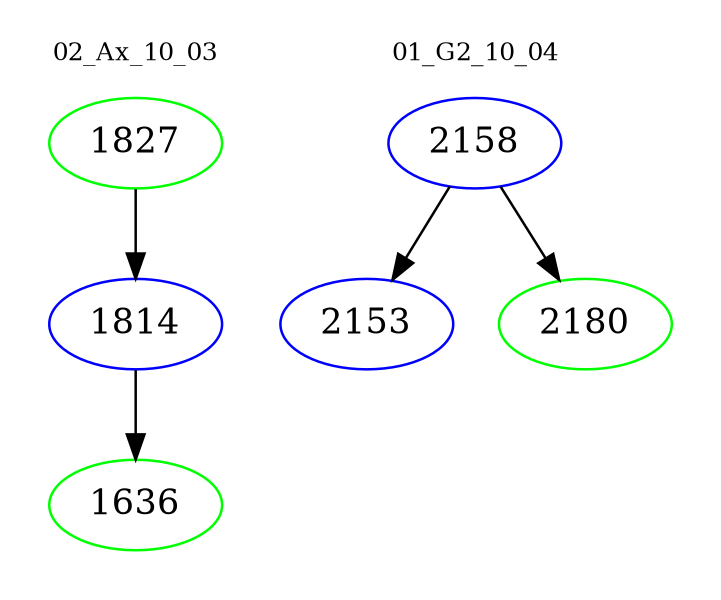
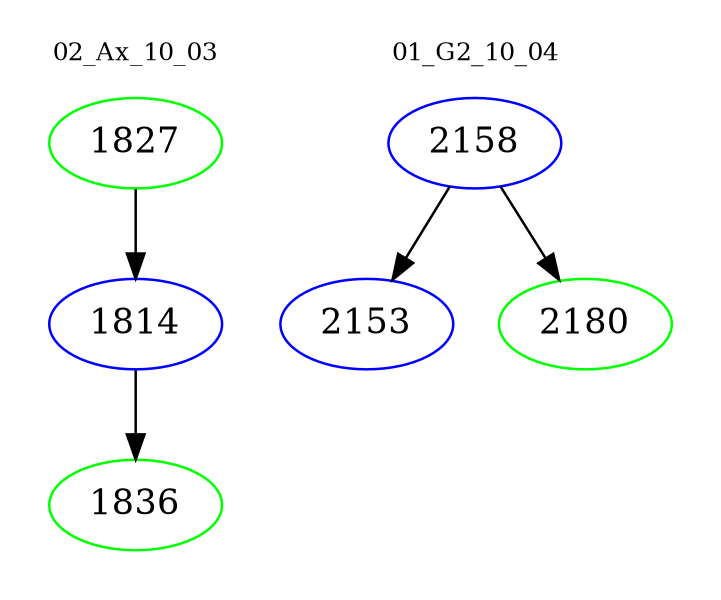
  digraph {
    node [color=green]
    edge [color=black]
    n1 [label=1827]
    n2 [color=blue label=1814]
-   n3 [label=1636]
+   n3 [label=1836]
    n4 [color=blue label=2158]
    n5 [color=blue label=2153]
    n6 [label=2180]
    subgraph cluster_1 {
      color=white
      fontsize=10
      label="02_Ax_10_03"
      n1
      n2
      n3
    }
    subgraph cluster_2 {
      color=white
      fontsize=10
      label="01_G2_10_04"
      n4
      n5
      n6
    }
    n1 -> n2
    n2 -> n3
    n4 -> n5
    n4 -> n6
  }
